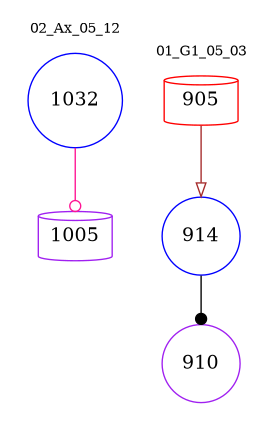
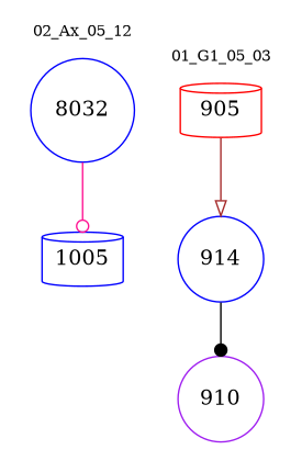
  digraph {
    node [color=blue shape=circle]
-   n1 [label=1032]
-   n2 [color=purple label=1005 shape=cylinder]
+   n1 [label=8032]
+   n2 [label=1005 shape=cylinder]
    n3 [color=red label=905 shape=cylinder]
    n4 [label=914]
    n5 [color=purple label=910]
    subgraph cluster_1 {
      color=white
      fontsize=10
      label="02_Ax_05_12"
      n1
      n2
    }
    subgraph cluster_2 {
      color=white
      fontsize=10
      label="01_G1_05_03"
      n3
      n4
      n5
    }
    n1 -> n2 [arrowhead=odot color=deeppink]
    n3 -> n4 [arrowhead=onormal color=brown]
    n4 -> n5 [arrowhead=dot color=black]
  }
